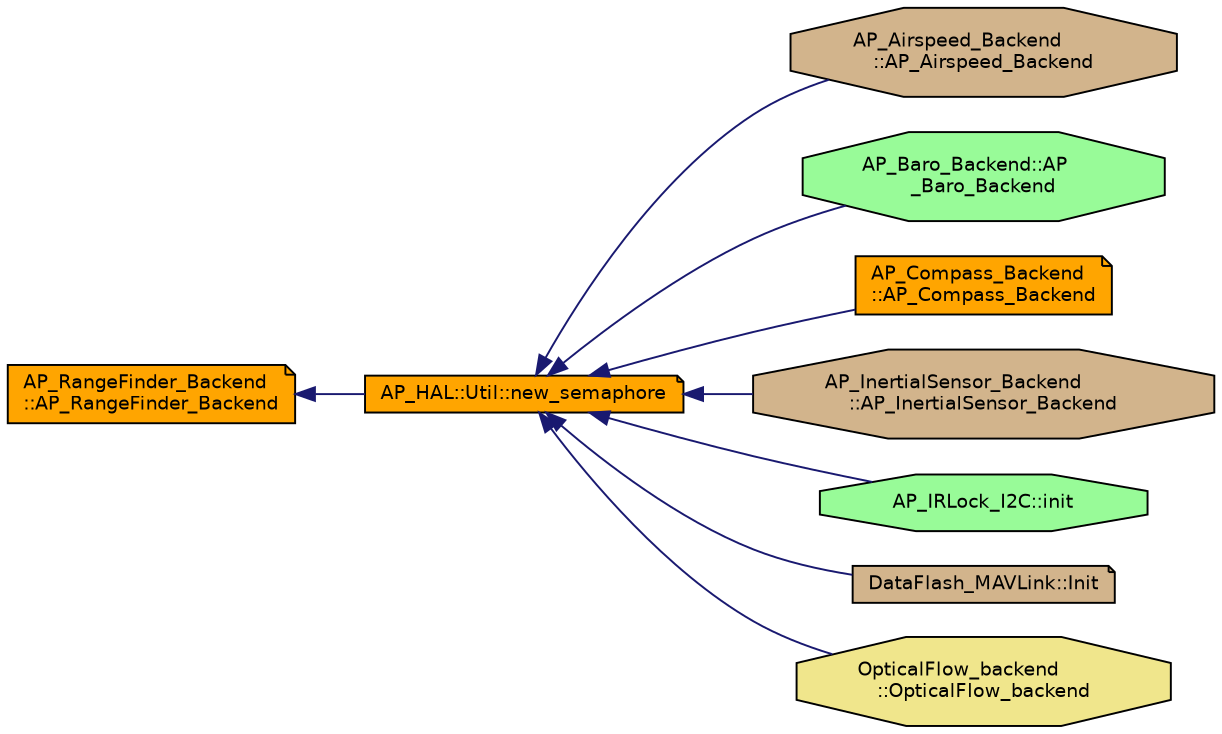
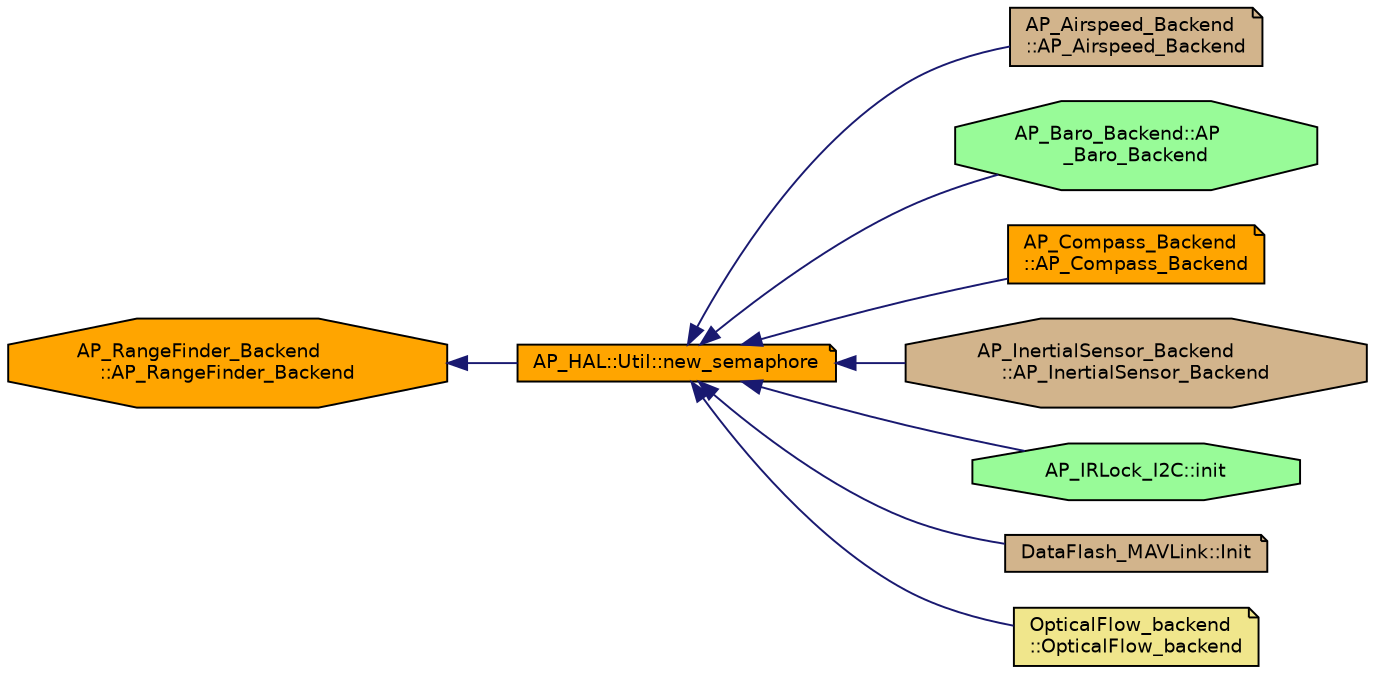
  digraph {
    rankdir=LR
    node [color=black fillcolor=orange fontname=Helvetica fontsize=10 shape=octagon style=filled]
    edge [color=midnightblue dir=back fontname=Helvetica fontsize=10 labelfontname=Helvetica labelfontsize=10 style=solid]
    n1 [fontcolor=black height=0.2 label="AP_HAL::Util::new_semaphore" shape=note width=0.4]
-   n2 [fillcolor=tan height=0.2 label="AP_Airspeed_Backend\l::AP_Airspeed_Backend" width=0.4]
+   n2 [fillcolor=tan height=0.2 label="AP_Airspeed_Backend\l::AP_Airspeed_Backend" shape=note width=0.4]
    n3 [fillcolor=palegreen height=0.2 label="AP_Baro_Backend::AP\l_Baro_Backend" width=0.4]
    n4 [height=0.2 label="AP_Compass_Backend\l::AP_Compass_Backend" shape=note width=0.4]
    n5 [fillcolor=tan height=0.2 label="AP_InertialSensor_Backend\l::AP_InertialSensor_Backend" width=0.4]
    n6 [fillcolor=palegreen height=0.2 label="AP_IRLock_I2C::init" width=0.4]
    n7 [fillcolor=tan height=0.2 label="DataFlash_MAVLink::Init" shape=note width=0.4]
-   n8 [fillcolor=khaki height=0.2 label="OpticalFlow_backend\l::OpticalFlow_backend" width=0.4]
-   n9 [height=0.2 label="AP_RangeFinder_Backend\l::AP_RangeFinder_Backend" shape=note width=0.4]
+   n8 [fillcolor=khaki height=0.2 label="OpticalFlow_backend\l::OpticalFlow_backend" shape=note width=0.4]
+   n9 [height=0.2 label="AP_RangeFinder_Backend\l::AP_RangeFinder_Backend" width=0.4]
    n1 -> n2
    n1 -> n3
    n1 -> n4
    n1 -> n5
    n1 -> n6
    n1 -> n7
    n1 -> n8
    n9 -> n1
  }
